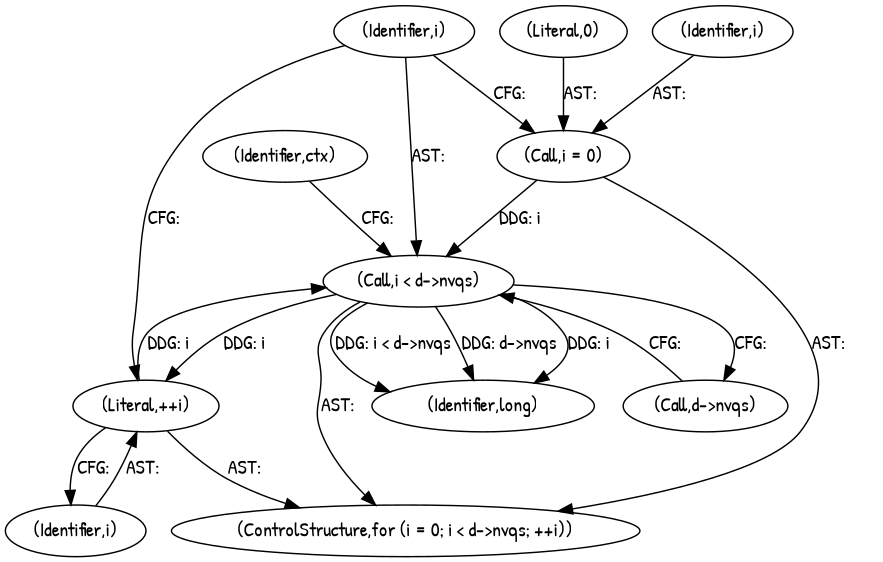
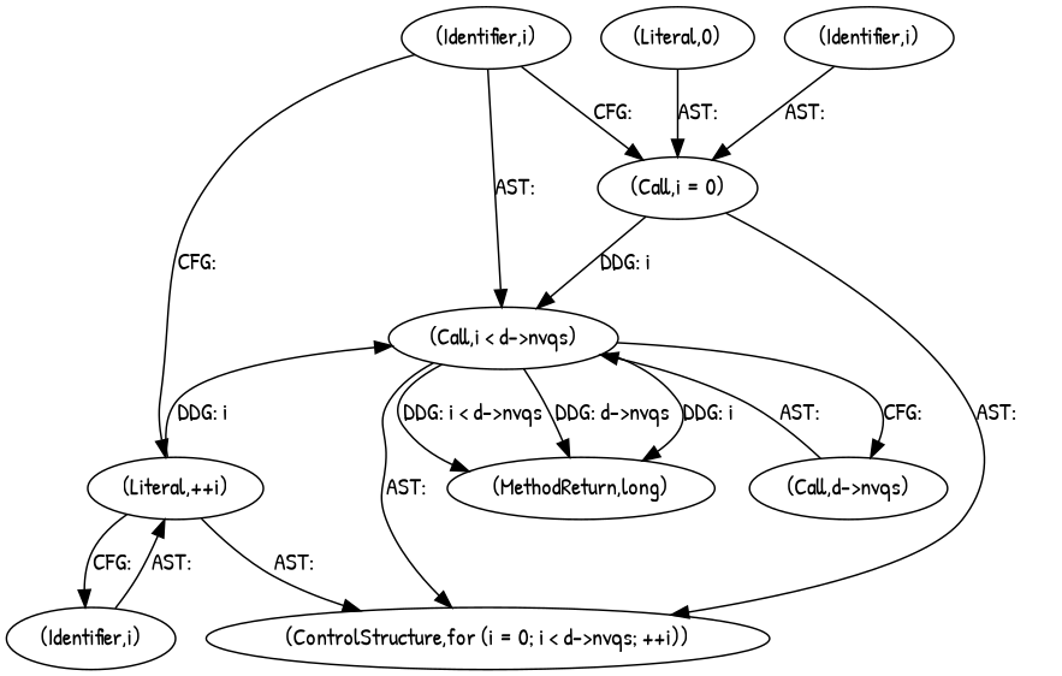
  digraph {
    fontname="Patrick Hand"
    node [fontname="Patrick Hand"]
    edge [fontname="Patrick Hand"]
    n1 [label="(Call,i < d->nvqs)"]
    n2 [label="(Literal,++i)"]
    n3 [label="(ControlStructure,for (i = 0; i < d->nvqs; ++i))"]
-   n4 [label="(Identifier,long)"]
+   n4 [label="(MethodReturn,long)"]
    n5 [label="(Call,d->nvqs)"]
    n6 [label="(Identifier,i)"]
    n7 [label="(Call,i = 0)"]
    n8 [label="(Literal,0)"]
    n9 [label="(Identifier,i)"]
-   n10 [label="(Identifier,ctx)"]
    n11 [label="(Identifier,i)"]
-   n1 -> n2 [label="DDG: i"]
    n1 -> n3 [label="AST: "]
    n1 -> n4 [label="DDG: i < d->nvqs"]
    n1 -> n4 [label="DDG: d->nvqs"]
    n1 -> n4 [label="DDG: i"]
    n1 -> n5 [label="CFG: "]
    n2 -> n1 [label="DDG: i"]
    n2 -> n3 [label="AST: "]
    n2 -> n6 [label="CFG: "]
-   n5 -> n1 [label="CFG: "]
+   n5 -> n1 [label="AST: "]
    n6 -> n2 [label="AST: "]
    n7 -> n1 [label="DDG: i"]
    n7 -> n3 [label="AST: "]
    n8 -> n7 [label="AST: "]
    n9 -> n1 [label="AST: "]
    n9 -> n2 [label="CFG: "]
    n9 -> n7 [label="CFG: "]
-   n10 -> n1 [label="CFG: "]
    n11 -> n7 [label="AST: "]
  }
